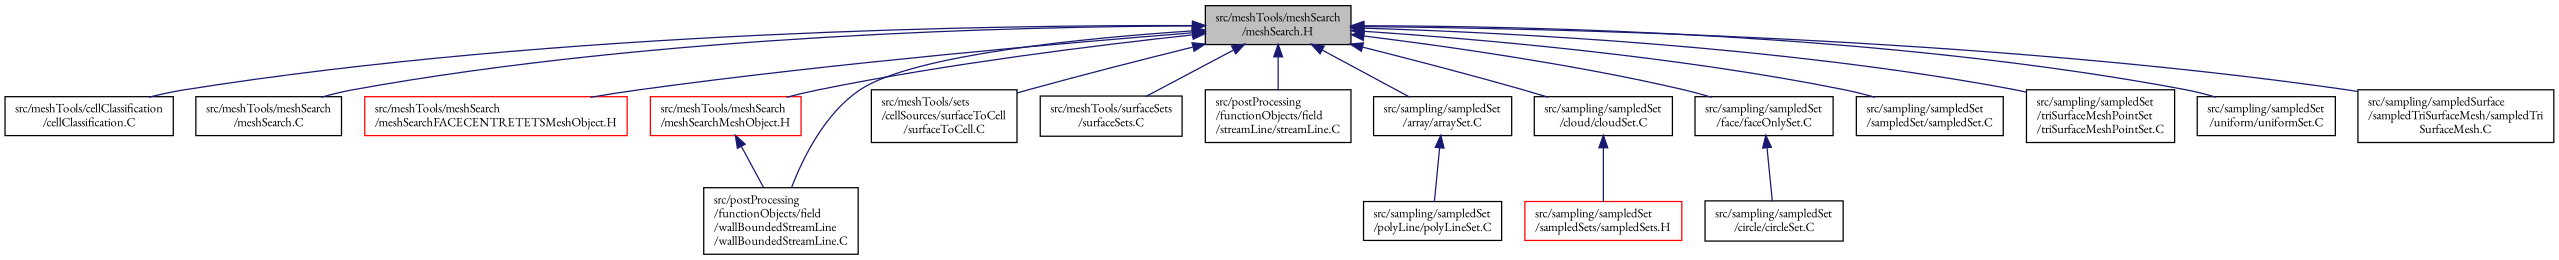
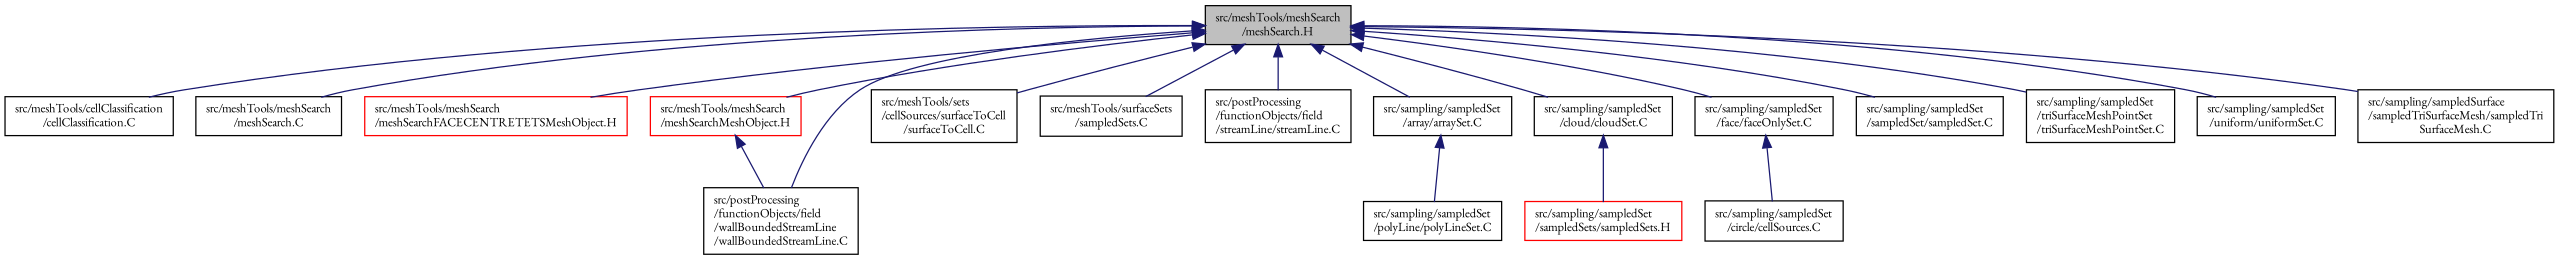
  digraph {
    fontname="EB Garamond"
    node [color=black fontname="EB Garamond" fontsize=10 shape=record]
    edge [color=midnightblue dir=back fontname="EB Garamond" fontsize=10 labelfontname=FreeSans labelfontsize=10 style=solid]
    n1 [fillcolor=grey75 fontcolor=black height=0.2 label="src/meshTools/meshSearch\l/meshSearch.H" style=filled width=0.4]
    n2 [height=0.2 label="src/meshTools/cellClassification\l/cellClassification.C" width=0.4]
    n3 [height=0.2 label="src/meshTools/meshSearch\l/meshSearch.C" width=0.4]
    n4 [color=red height=0.2 label="src/meshTools/meshSearch\l/meshSearchFACECENTRETETSMeshObject.H" width=0.4]
    n5 [color=red height=0.2 label="src/meshTools/meshSearch\l/meshSearchMeshObject.H" width=0.4]
    n6 [height=0.2 label="src/postProcessing\l/functionObjects/field\l/wallBoundedStreamLine\l/wallBoundedStreamLine.C" width=0.4]
    n7 [height=0.2 label="src/meshTools/sets\l/cellSources/surfaceToCell\l/surfaceToCell.C" width=0.4]
-   n8 [height=0.2 label="src/meshTools/surfaceSets\l/surfaceSets.C" width=0.4]
+   n8 [height=0.2 label="src/meshTools/surfaceSets\l/sampledSets.C" width=0.4]
    n9 [height=0.2 label="src/postProcessing\l/functionObjects/field\l/streamLine/streamLine.C" width=0.4]
    n10 [height=0.2 label="src/sampling/sampledSet\l/array/arraySet.C" width=0.4]
    n11 [height=0.2 label="src/sampling/sampledSet\l/cloud/cloudSet.C" width=0.4]
    n12 [height=0.2 label="src/sampling/sampledSet\l/face/faceOnlySet.C" width=0.4]
    n13 [height=0.2 label="src/sampling/sampledSet\l/sampledSet/sampledSet.C" width=0.4]
    n14 [height=0.2 label="src/sampling/sampledSet\l/triSurfaceMeshPointSet\l/triSurfaceMeshPointSet.C" width=0.4]
    n15 [height=0.2 label="src/sampling/sampledSet\l/uniform/uniformSet.C" width=0.4]
    n16 [height=0.2 label="src/sampling/sampledSurface\l/sampledTriSurfaceMesh/sampledTri\lSurfaceMesh.C" width=0.4]
    n17 [height=0.2 label="src/sampling/sampledSet\l/polyLine/polyLineSet.C" width=0.4]
-   n18 [height=0.2 label="src/sampling/sampledSet\l/circle/circleSet.C" width=0.4]
+   n18 [height=0.2 label="src/sampling/sampledSet\l/circle/cellSources.C" width=0.4]
    n19 [color=red height=0.2 label="src/sampling/sampledSet\l/sampledSets/sampledSets.H" width=0.4]
    n1 -> n2
    n1 -> n3
    n1 -> n4
    n1 -> n5
    n1 -> n6
    n1 -> n7
    n1 -> n8
    n1 -> n9
    n1 -> n10
    n1 -> n11
    n1 -> n12
    n1 -> n13
    n1 -> n14
    n1 -> n15
    n1 -> n16
    n5 -> n6
    n10 -> n17
    n11 -> n19
    n12 -> n18
  }
